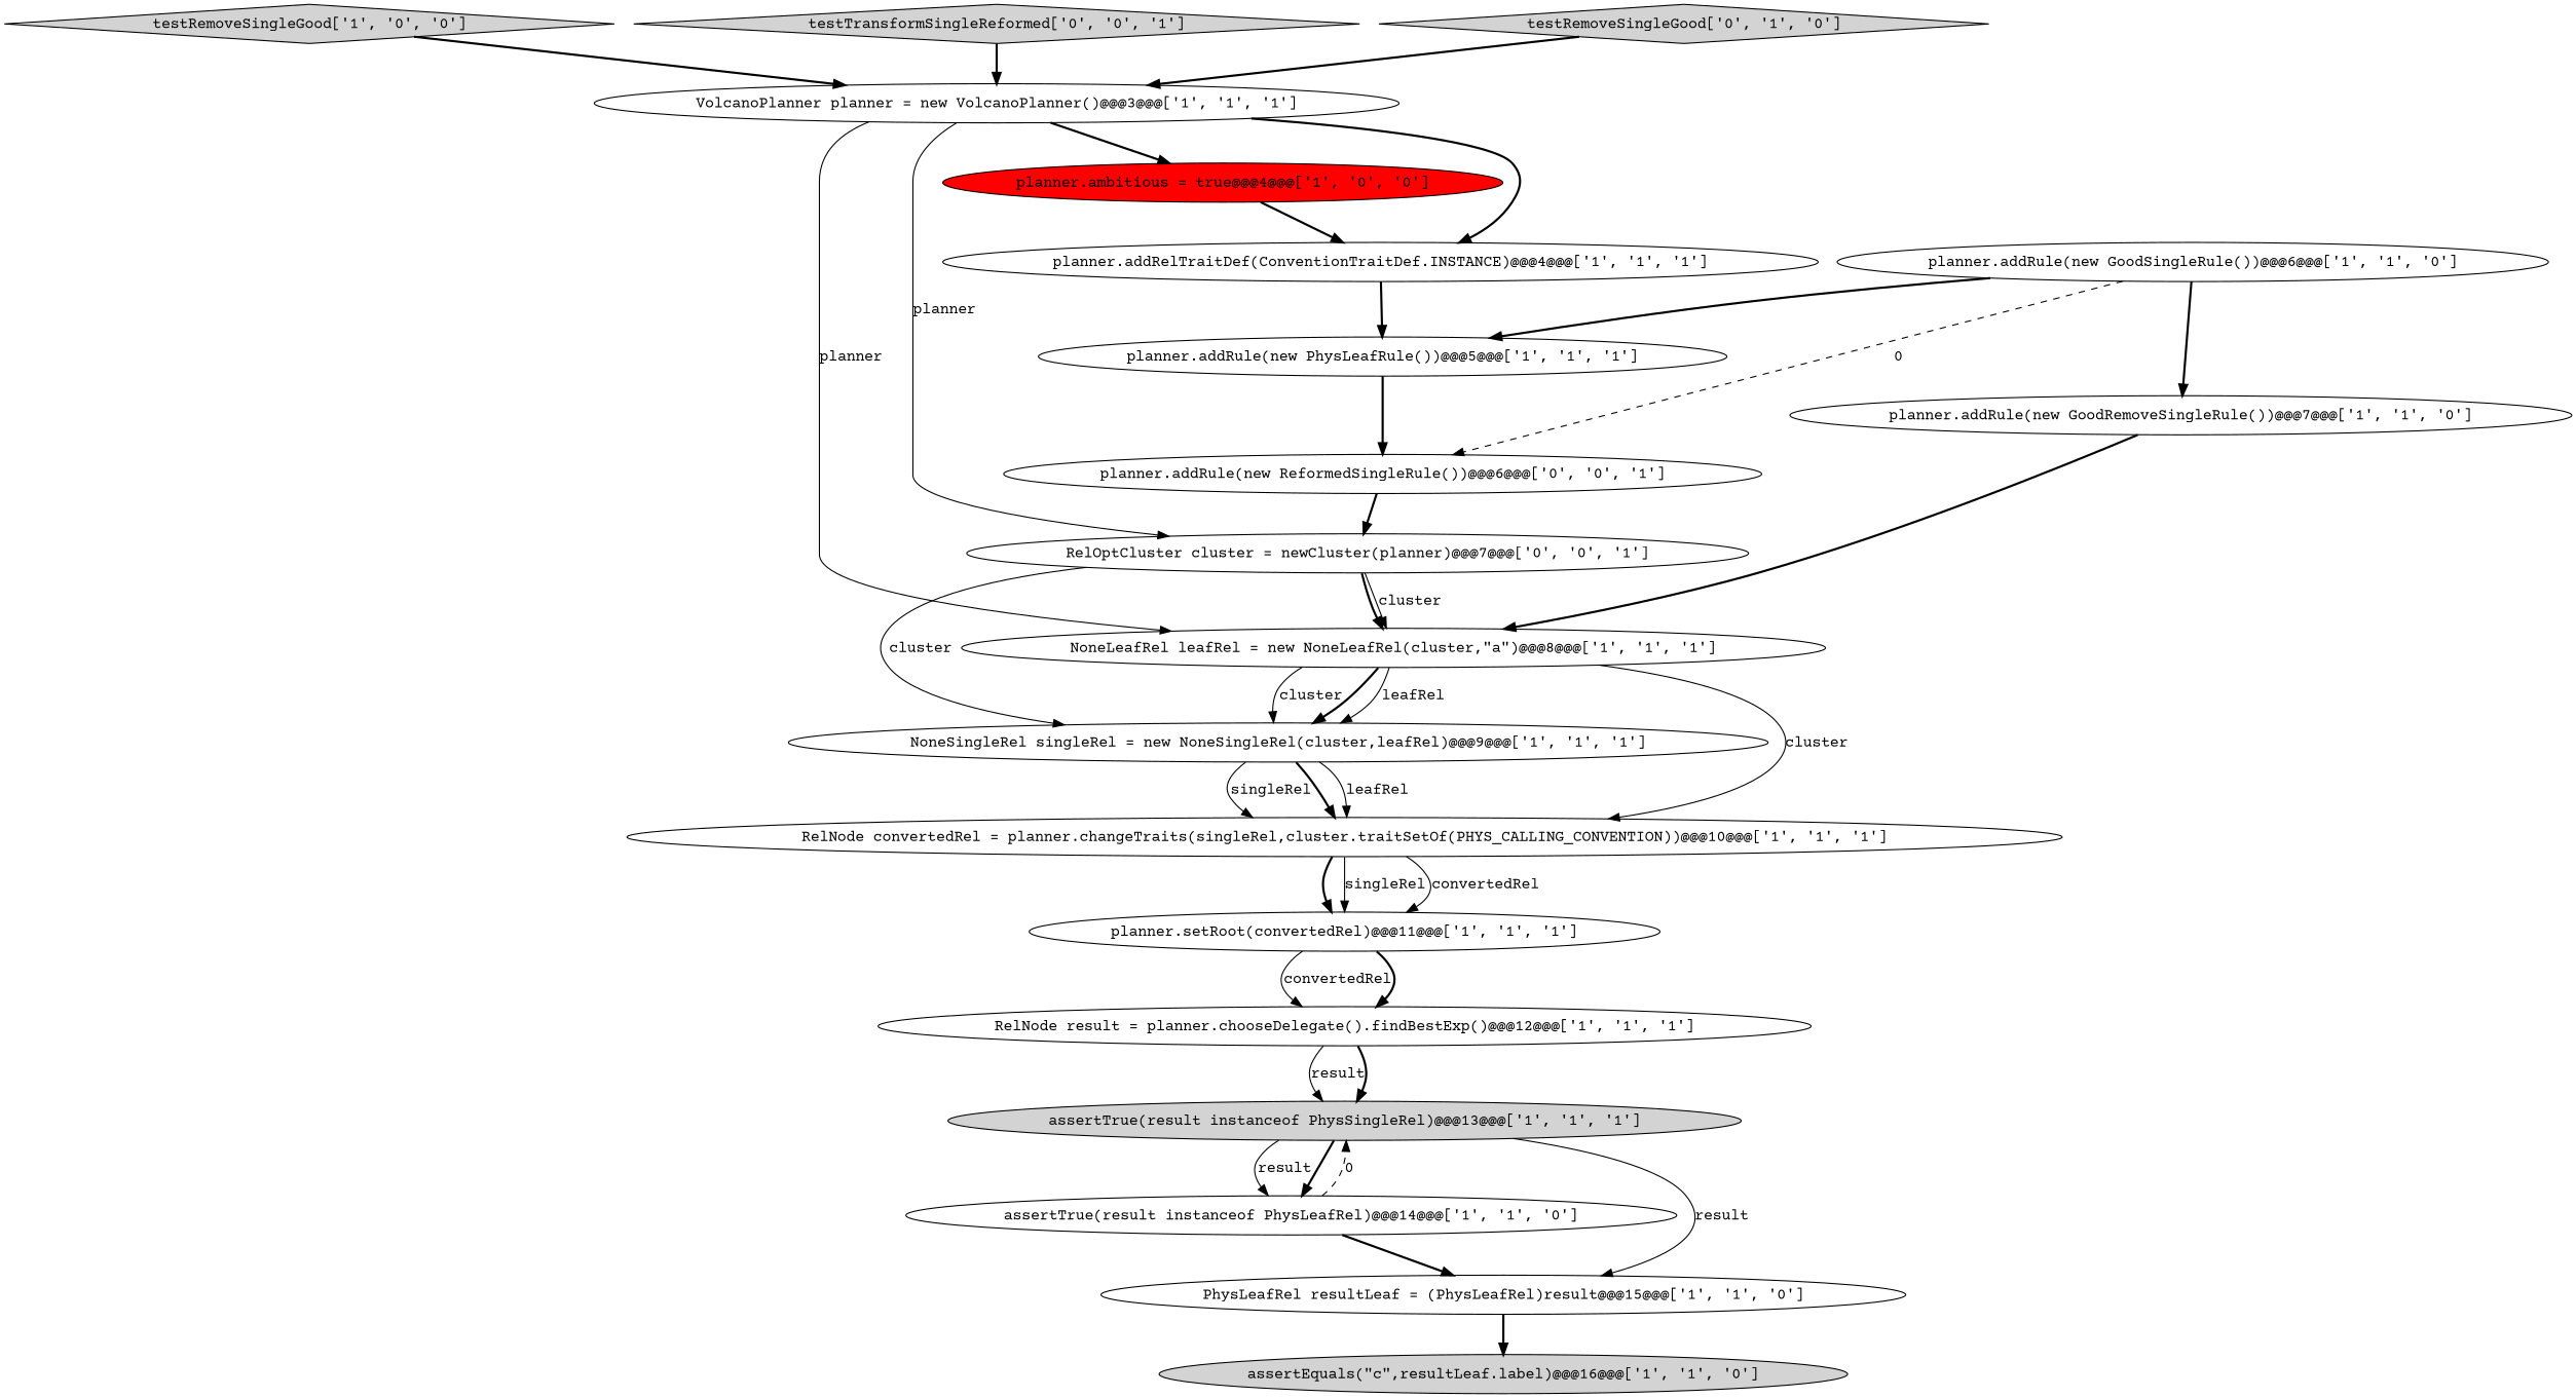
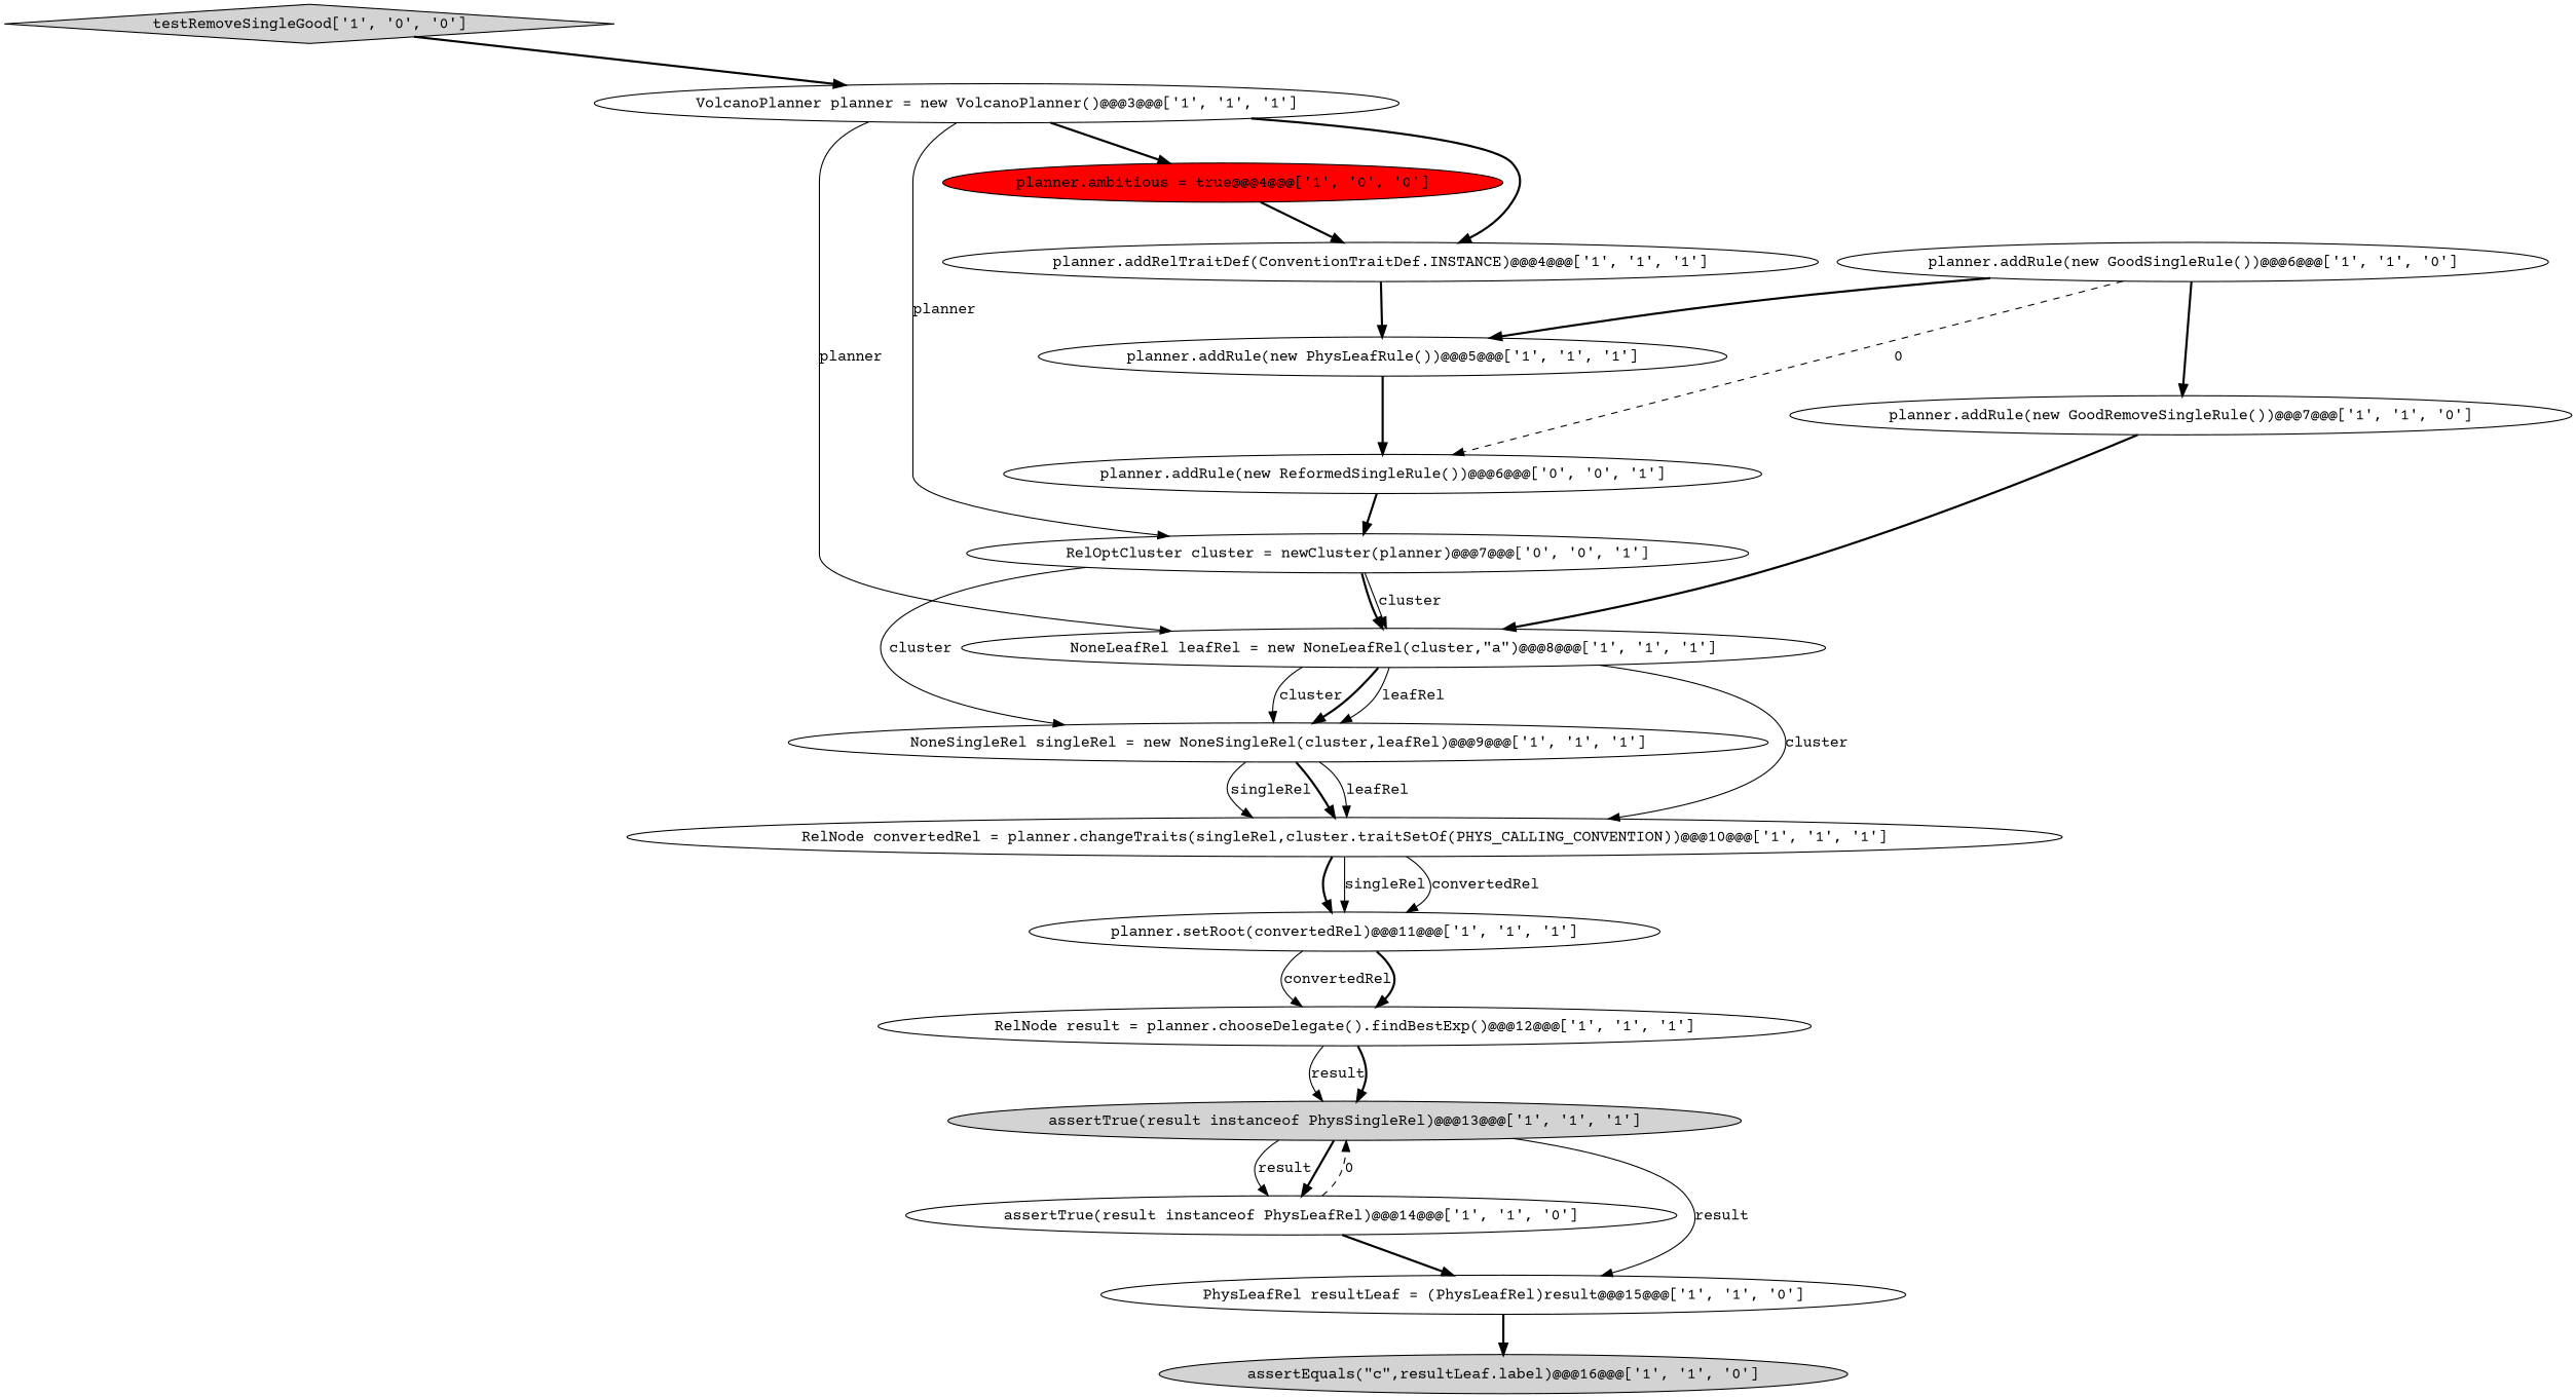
  digraph {
    fontname="Courier Prime"
    node [fillcolor=white fontname="Courier Prime" shape=ellipse style=filled]
    edge [fontname="Courier Prime" style=bold]
    n1 [label="NoneSingleRel singleRel = new NoneSingleRel(cluster,leafRel)@@@9@@@['1', '1', '1']"]
    n2 [label="RelNode convertedRel = planner.changeTraits(singleRel,cluster.traitSetOf(PHYS_CALLING_CONVENTION))@@@10@@@['1', '1', '1']"]
    n3 [label="planner.setRoot(convertedRel)@@@11@@@['1', '1', '1']"]
    n4 [fillcolor=red label="planner.ambitious = true@@@4@@@['1', '0', '0']"]
    n5 [label="planner.addRelTraitDef(ConventionTraitDef.INSTANCE)@@@4@@@['1', '1', '1']"]
    n6 [label="planner.addRule(new PhysLeafRule())@@@5@@@['1', '1', '1']"]
    n7 [label="VolcanoPlanner planner = new VolcanoPlanner()@@@3@@@['1', '1', '1']"]
    n8 [label="NoneLeafRel leafRel = new NoneLeafRel(cluster,\"a\")@@@8@@@['1', '1', '1']"]
    n9 [label="RelOptCluster cluster = newCluster(planner)@@@7@@@['0', '0', '1']"]
    n10 [fillcolor=lightgray label="testRemoveSingleGood['1', '0', '0']" shape=diamond]
    n11 [label="planner.addRule(new ReformedSingleRule())@@@6@@@['0', '0', '1']"]
    n12 [label="planner.addRule(new GoodSingleRule())@@@6@@@['1', '1', '0']"]
    n13 [label="planner.addRule(new GoodRemoveSingleRule())@@@7@@@['1', '1', '0']"]
-   n14 [fillcolor=lightgray label="testTransformSingleReformed['0', '0', '1']" shape=diamond]
    n15 [label="assertTrue(result instanceof PhysLeafRel)@@@14@@@['1', '1', '0']"]
    n16 [fillcolor=lightgray label="assertTrue(result instanceof PhysSingleRel)@@@13@@@['1', '1', '1']"]
    n17 [label="PhysLeafRel resultLeaf = (PhysLeafRel)result@@@15@@@['1', '1', '0']"]
    n18 [fillcolor=lightgray label="assertEquals(\"c\",resultLeaf.label)@@@16@@@['1', '1', '0']"]
    n19 [label="RelNode result = planner.chooseDelegate().findBestExp()@@@12@@@['1', '1', '1']"]
-   n20 [fillcolor=lightgray label="testRemoveSingleGood['0', '1', '0']" shape=diamond]
    n1 -> n2 [label=leafRel style=solid]
    n1 -> n2 [label=singleRel style=solid]
    n1 -> n2
    n2 -> n3
    n2 -> n3 [label=singleRel style=solid]
    n2 -> n3 [label=convertedRel style=solid]
    n3 -> n19 [label=convertedRel style=solid]
    n3 -> n19
    n4 -> n5
    n5 -> n6
    n6 -> n11
    n7 -> n4
    n7 -> n5
    n7 -> n8 [label=planner style=solid]
    n7 -> n9 [label=planner style=solid]
    n8 -> n1 [label=leafRel style=solid]
    n8 -> n1 [label=cluster style=solid]
    n8 -> n1
    n8 -> n2 [label=cluster style=solid]
    n9 -> n1 [label=cluster style=solid]
    n9 -> n8
    n9 -> n8 [label=cluster style=solid]
    n10 -> n7
    n11 -> n9
    n12 -> n6
    n12 -> n11 [label=0 style=dashed]
    n12 -> n13
    n13 -> n8
-   n14 -> n7
    n15 -> n16 [label=0 style=dashed]
    n15 -> n17
    n16 -> n15 [label=result style=solid]
    n16 -> n15
    n16 -> n17 [label=result style=solid]
    n17 -> n18
    n19 -> n16 [label=result style=solid]
    n19 -> n16
-   n20 -> n7
  }
